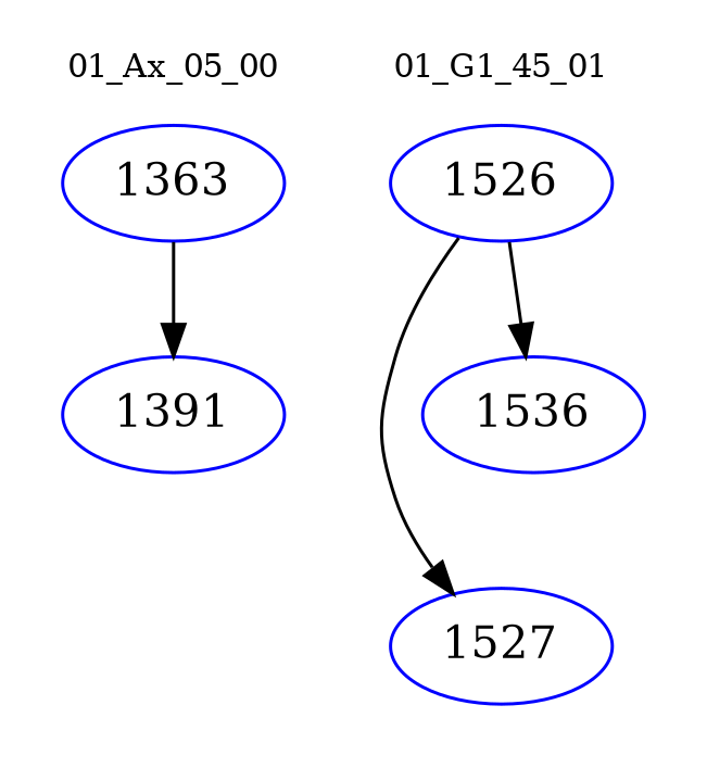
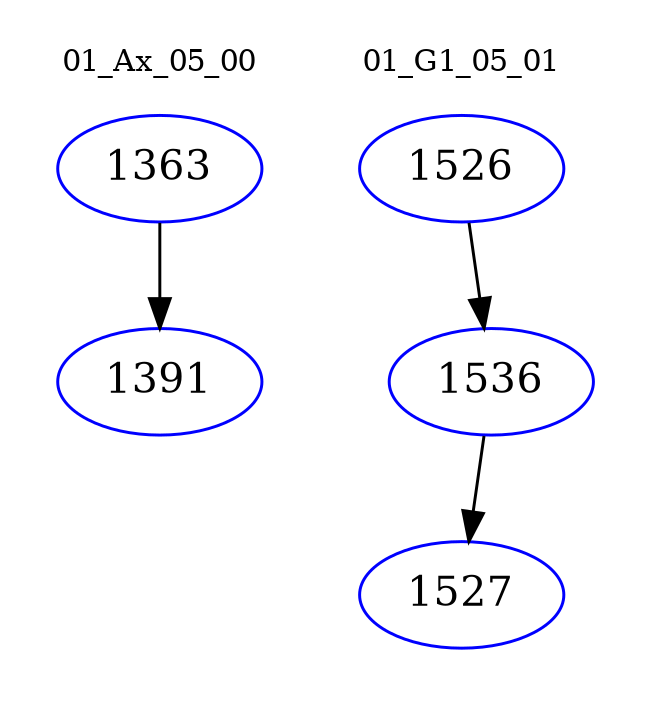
  digraph {
    node [color=blue]
    edge [color=black]
    n1 [label=1363]
    n2 [label=1391]
    n3 [label=1526]
    n4 [label=1527]
    n5 [label=1536]
    subgraph cluster_1 {
      color=white
      fontsize=10
      label="01_Ax_05_00"
      n1
      n2
    }
    subgraph cluster_2 {
      color=white
      fontsize=10
-     label="01_G1_45_01"
+     label="01_G1_05_01"
      n3
      n4
      n5
    }
    n1 -> n2
-   n3 -> n4
+   n5 -> n4
    n3 -> n5
  }
